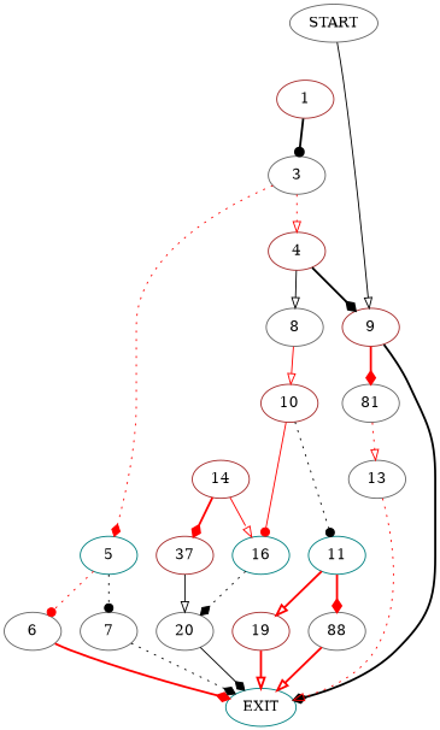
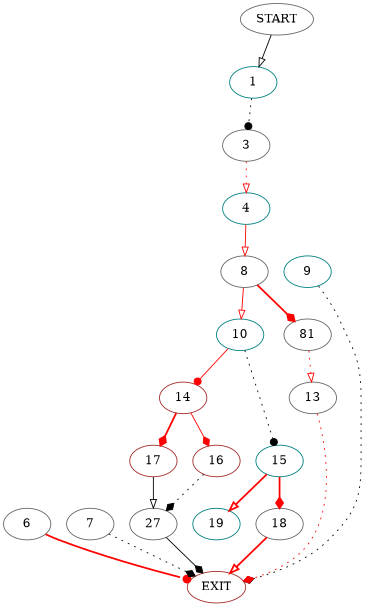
  digraph {
    node [color=gray40]
    edge [arrowhead=diamond color=red style=dotted]
    n1 [label=START]
-   1 [color=brown]
+   1 [color=teal]
    3
-   n4 [color=teal label=EXIT]
-   4 [color=brown]
-   5 [color=teal]
+   n4 [color=brown label=EXIT]
+   4 [color=teal]
    8
-   9 [color=brown]
+   9 [color=teal]
    6
    7
-   10 [color=brown]
+   10 [color=teal]
    n12 [label=81]
    14 [color=brown]
-   15 [color=teal label=11]
+   15 [color=teal]
    13
-   16 [color=teal]
-   17 [color=brown label=37]
-   18 [label=88]
-   19 [color=brown]
-   20
-   n1 -> 9 [arrowhead=onormal color=black style=solid]
-   1 -> 3 [arrowhead=dot color=black style=bold]
+   16 [color=brown]
+   17 [color=brown]
+   18
+   19 [color=teal]
+   20 [label=27]
+   n1 -> 1 [arrowhead=onormal color=black style=solid]
+   1 -> 3 [arrowhead=dot color=black]
    3 -> 4 [arrowhead=onormal]
-   3 -> 5
-   4 -> 8 [arrowhead=onormal color=black style=solid]
-   4 -> 9 [color=black style=bold]
-   5 -> 6 [arrowhead=dot]
-   5 -> 7 [arrowhead=dot color=black]
+   4 -> 8 [arrowhead=onormal style=solid]
    8 -> 10 [arrowhead=onormal style=solid]
-   9 -> n12 [style=bold]
-   9 -> n4 [color=black style=bold]
-   6 -> n4 [style=bold]
+   8 -> n12 [style=bold]
+   9 -> n4 [color=black]
+   6 -> n4 [arrowhead=dot style=bold]
    7 -> n4 [color=black]
-   10 -> 16 [arrowhead=dot style=solid]
+   10 -> 14 [arrowhead=dot style=solid]
    10 -> 15 [arrowhead=dot color=black]
    n12 -> 13 [arrowhead=onormal]
-   14 -> 16 [arrowhead=onormal style=solid]
+   14 -> 16 [style=solid]
    14 -> 17 [style=bold]
    15 -> 18 [style=bold]
    15 -> 19 [arrowhead=onormal style=bold]
-   13 -> n4 [arrowhead=onormal]
+   13 -> n4
    16 -> 20 [color=black]
    17 -> 20 [arrowhead=onormal color=black style=solid]
    18 -> n4 [arrowhead=onormal style=bold]
-   19 -> n4 [arrowhead=onormal style=bold]
    20 -> n4 [color=black style=solid]
  }
